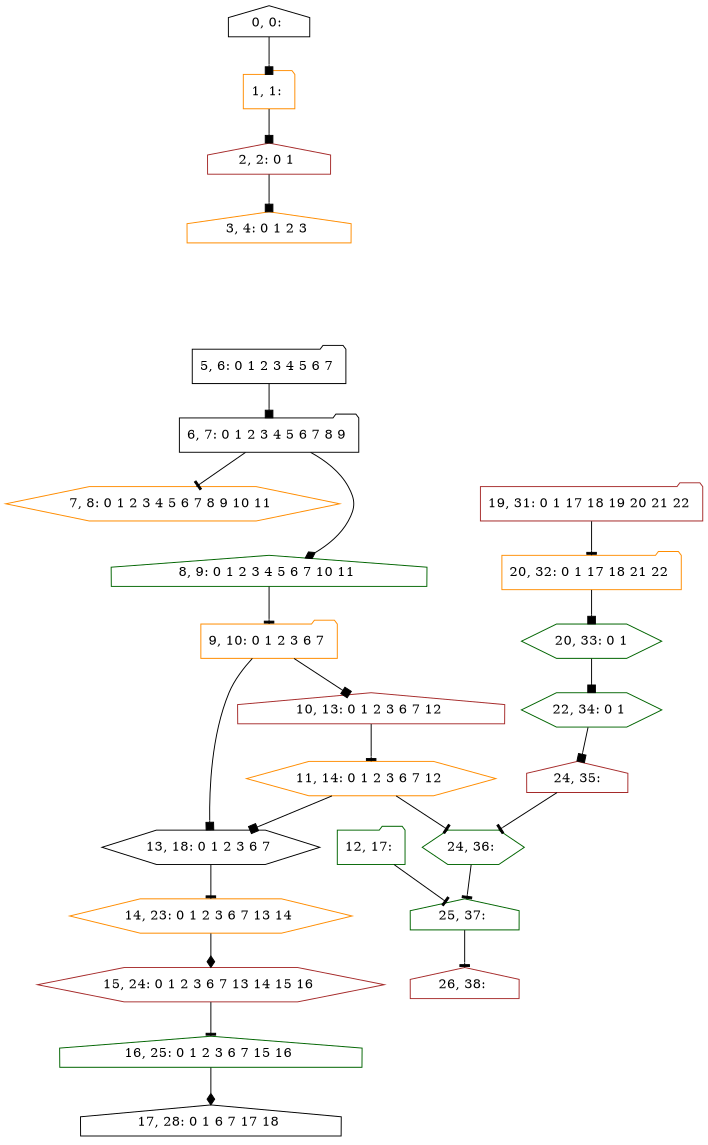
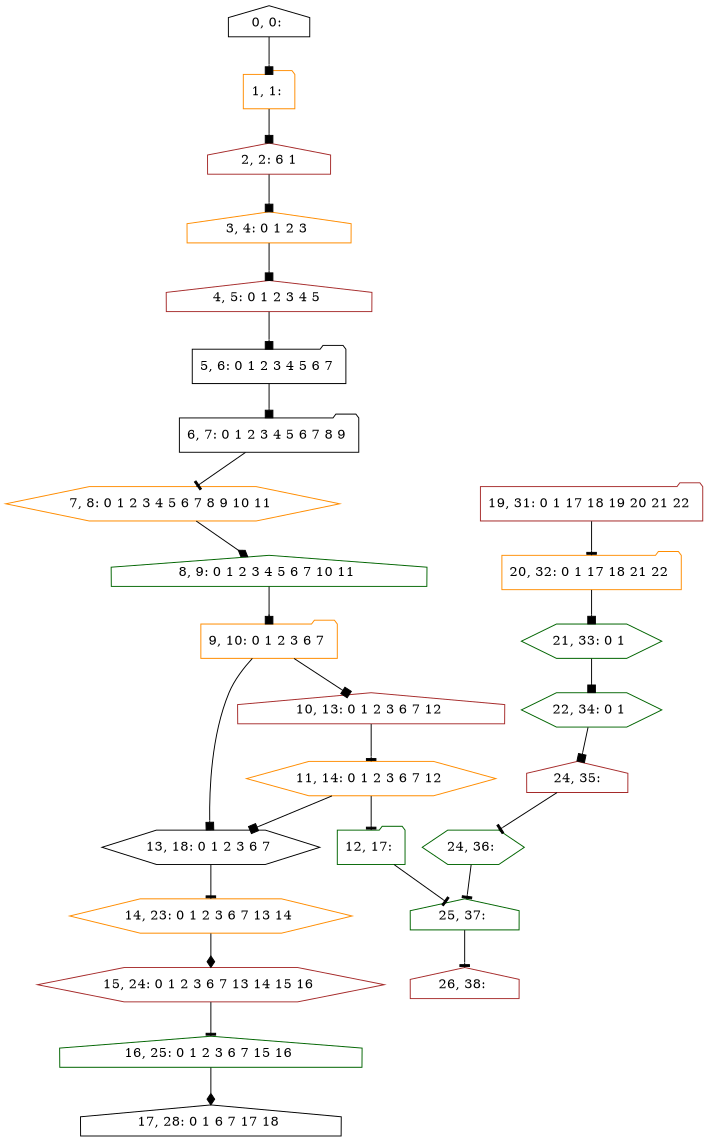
  digraph {
    node [color=darkorange shape=house]
    edge [arrowhead=box]
    n1 [color=black label="0, 0: "]
    n2 [label="1, 1: " shape=folder]
-   n3 [color=brown label="2, 2: 0 1 "]
+   n3 [color=brown label="2, 2: 6 1"]
    n4 [label="3, 4: 0 1 2 3 "]
+   n5 [color=brown label="4, 5: 0 1 2 3 4 5 "]
    n6 [color=black label="5, 6: 0 1 2 3 4 5 6 7 " shape=folder]
    n7 [color=black label="6, 7: 0 1 2 3 4 5 6 7 8 9 " shape=folder]
    n8 [label="7, 8: 0 1 2 3 4 5 6 7 8 9 10 11 " shape=hexagon]
    n9 [color=darkgreen label="8, 9: 0 1 2 3 4 5 6 7 10 11 "]
    n10 [label="9, 10: 0 1 2 3 6 7 " shape=folder]
    n11 [color=brown label="10, 13: 0 1 2 3 6 7 12 "]
    n12 [color=black label="13, 18: 0 1 2 3 6 7 " shape=hexagon]
    n13 [label="11, 14: 0 1 2 3 6 7 12 " shape=hexagon]
    n14 [label="14, 23: 0 1 2 3 6 7 13 14 " shape=hexagon]
    n15 [color=darkgreen label="12, 17: " shape=folder]
    n16 [color=darkgreen label="25, 37: "]
    n17 [color=brown label="26, 38: "]
    n18 [color=brown label="15, 24: 0 1 2 3 6 7 13 14 15 16 " shape=hexagon]
    n19 [color=darkgreen label="16, 25: 0 1 2 3 6 7 15 16 "]
    n20 [color=black label="17, 28: 0 1 6 7 17 18 "]
    n21 [color=brown label="19, 31: 0 1 17 18 19 20 21 22 " shape=folder]
    n22 [label="20, 32: 0 1 17 18 21 22 " shape=folder]
-   n23 [color=darkgreen label="20, 33: 0 1" shape=hexagon]
+   n23 [color=darkgreen label="21, 33: 0 1 " shape=hexagon]
    n24 [color=darkgreen label="22, 34: 0 1 " shape=hexagon]
    n25 [color=brown label="24, 35:"]
    n26 [color=darkgreen label="24, 36: " shape=hexagon]
    n1 -> n2
    n2 -> n3
    n3 -> n4
+   n4 -> n5
+   n5 -> n6
    n6 -> n7
    n7 -> n8 [arrowhead=tee]
-   n7 -> n9 [arrowhead=diamond]
-   n9 -> n10 [arrowhead=tee]
+   n8 -> n9 [arrowhead=diamond]
+   n9 -> n10
    n10 -> n11
    n10 -> n12
    n11 -> n13 [arrowhead=tee]
    n12 -> n14 [arrowhead=tee]
    n13 -> n12
-   n13 -> n26 [arrowhead=tee]
+   n13 -> n15 [arrowhead=tee]
    n14 -> n18 [arrowhead=diamond]
    n15 -> n16 [arrowhead=tee]
    n16 -> n17 [arrowhead=tee]
    n18 -> n19 [arrowhead=tee]
    n19 -> n20 [arrowhead=diamond]
    n21 -> n22 [arrowhead=tee]
    n22 -> n23
    n23 -> n24
    n24 -> n25
    n25 -> n26 [arrowhead=tee]
    n26 -> n16 [arrowhead=tee]
  }
